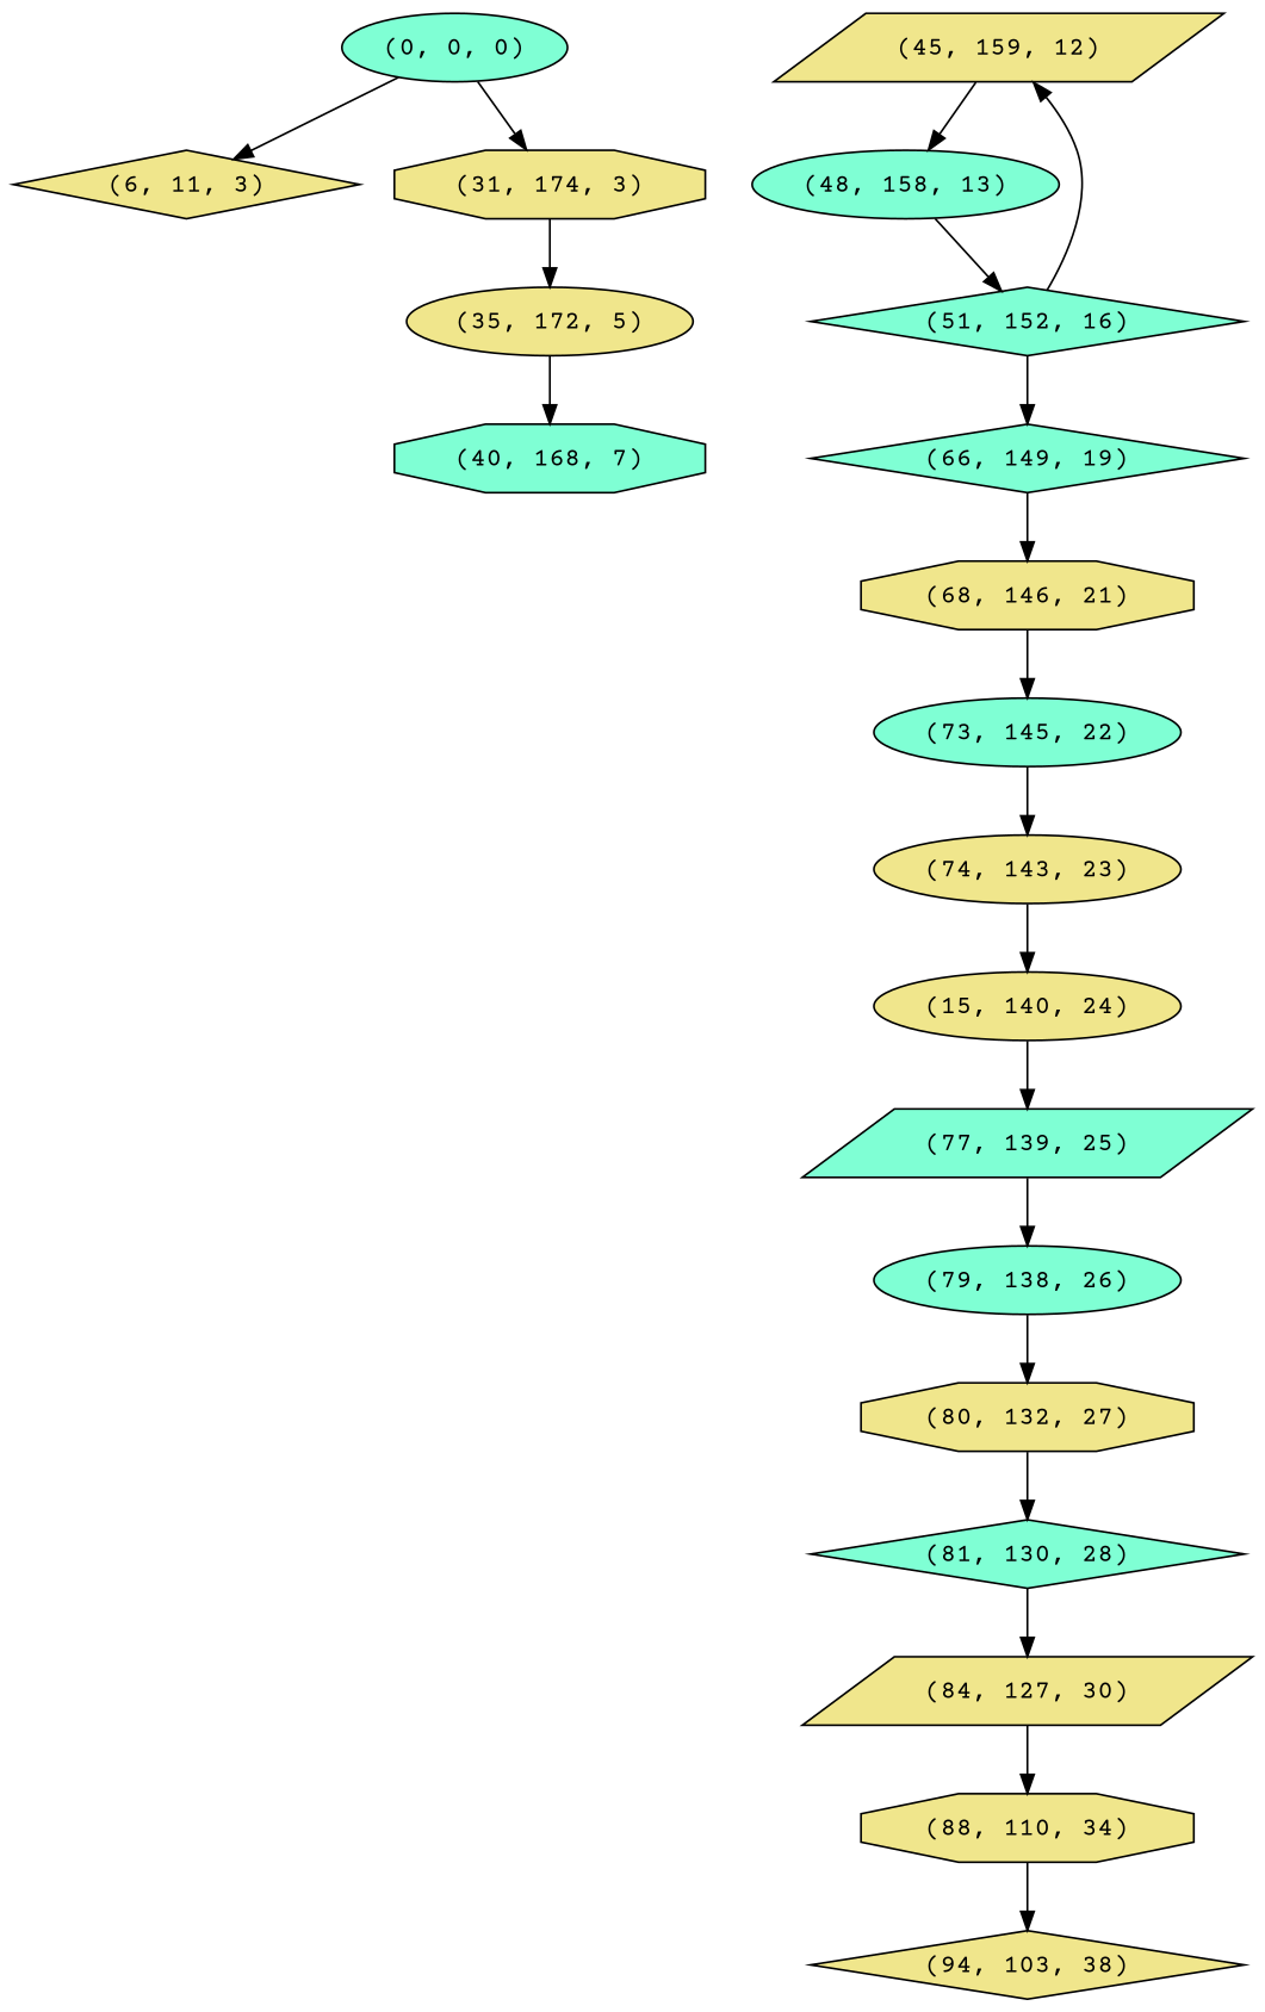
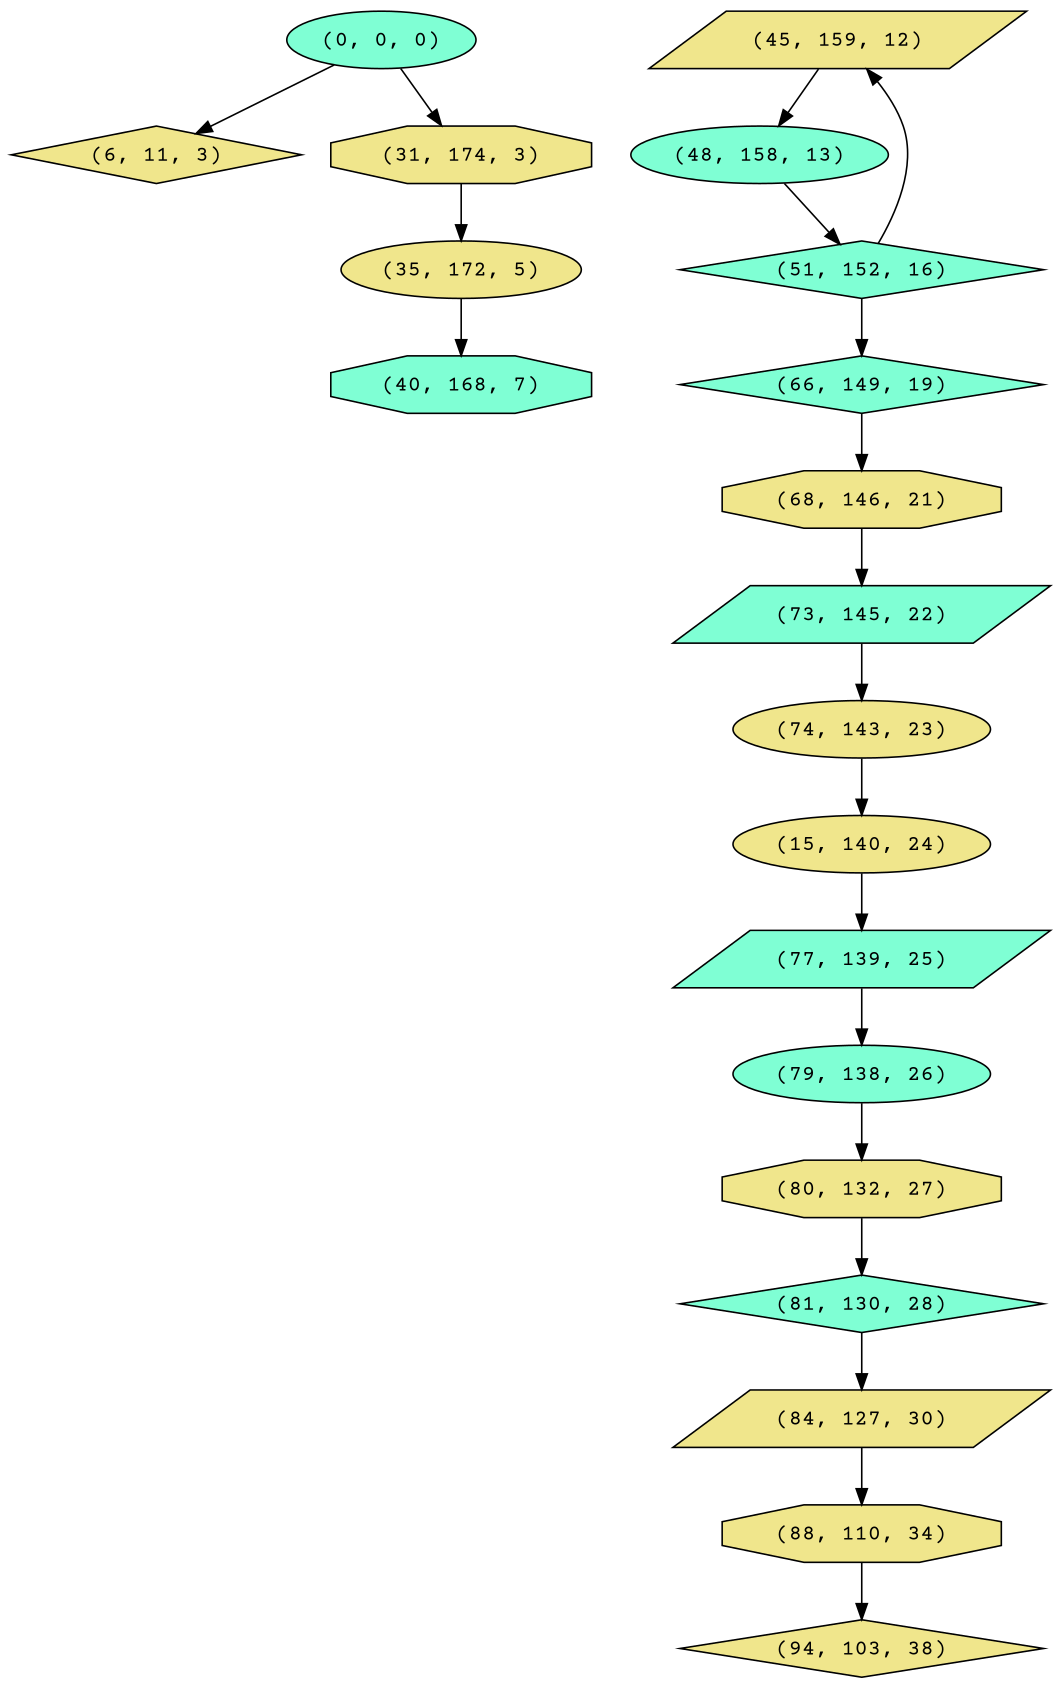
  digraph {
    fontname="Courier Prime"
    node [fillcolor=khaki fontname="Courier Prime" shape=ellipse style=filled]
    edge [fontname="Courier Prime"]
    "(0, 0, 0)" [fillcolor=aquamarine]
    "(6, 11, 3)" [shape=diamond]
    "(31, 174, 3)" [shape=octagon]
    "(35, 172, 5)"
    "(40, 168, 7)" [fillcolor=aquamarine shape=octagon]
    "(45, 159, 12)" [shape=parallelogram]
    "(48, 158, 13)" [fillcolor=aquamarine]
    "(51, 152, 16)" [fillcolor=aquamarine shape=diamond]
    "(66, 149, 19)" [fillcolor=aquamarine shape=diamond]
    "(68, 146, 21)" [shape=octagon]
-   "(73, 145, 22)" [fillcolor=aquamarine]
+   "(73, 145, 22)" [fillcolor=aquamarine shape=parallelogram]
    "(74, 143, 23)"
    n13 [label="(15, 140, 24)"]
    "(77, 139, 25)" [fillcolor=aquamarine shape=parallelogram]
    "(79, 138, 26)" [fillcolor=aquamarine]
    "(80, 132, 27)" [shape=octagon]
    "(81, 130, 28)" [fillcolor=aquamarine shape=diamond]
    "(84, 127, 30)" [shape=parallelogram]
    "(88, 110, 34)" [shape=octagon]
    "(94, 103, 38)" [shape=diamond]
    "(0, 0, 0)" -> "(6, 11, 3)"
    "(0, 0, 0)" -> "(31, 174, 3)"
    "(31, 174, 3)" -> "(35, 172, 5)"
    "(35, 172, 5)" -> "(40, 168, 7)"
    "(45, 159, 12)" -> "(48, 158, 13)"
    "(48, 158, 13)" -> "(51, 152, 16)"
    "(51, 152, 16)" -> "(45, 159, 12)"
    "(51, 152, 16)" -> "(66, 149, 19)"
    "(66, 149, 19)" -> "(68, 146, 21)"
    "(68, 146, 21)" -> "(73, 145, 22)"
    "(73, 145, 22)" -> "(74, 143, 23)"
    "(74, 143, 23)" -> n13
    n13 -> "(77, 139, 25)"
    "(77, 139, 25)" -> "(79, 138, 26)"
    "(79, 138, 26)" -> "(80, 132, 27)"
    "(80, 132, 27)" -> "(81, 130, 28)"
    "(81, 130, 28)" -> "(84, 127, 30)"
    "(84, 127, 30)" -> "(88, 110, 34)"
    "(88, 110, 34)" -> "(94, 103, 38)"
  }
